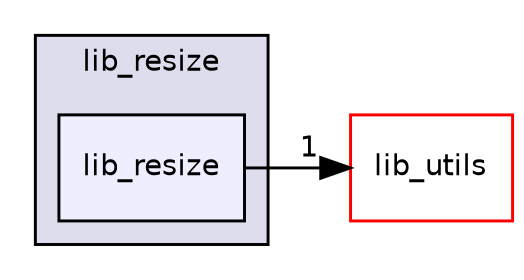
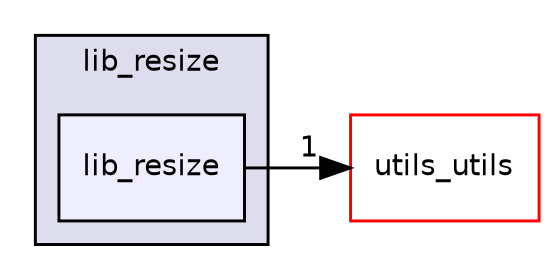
  digraph {
    compound=true
    rankdir=LR
    node [fontname=Helvetica fontsize=10 shape=box style=filled]
    n1 [fillcolor="#eeeeff" label=lib_resize pencolor=black]
-   n2 [color=red fillcolor=white label=lib_utils]
+   n2 [color=red fillcolor=white label=utils_utils]
    subgraph cluster_1 {
      bgcolor="#ddddee"
      fontname=Helvetica
      fontsize=10
      label=lib_resize
      pencolor=black
      n1
    }
    n1 -> n2 [headlabel=1 labeldistance=1.5 labelfontname=Helvetica labelfontsize=10]
  }
